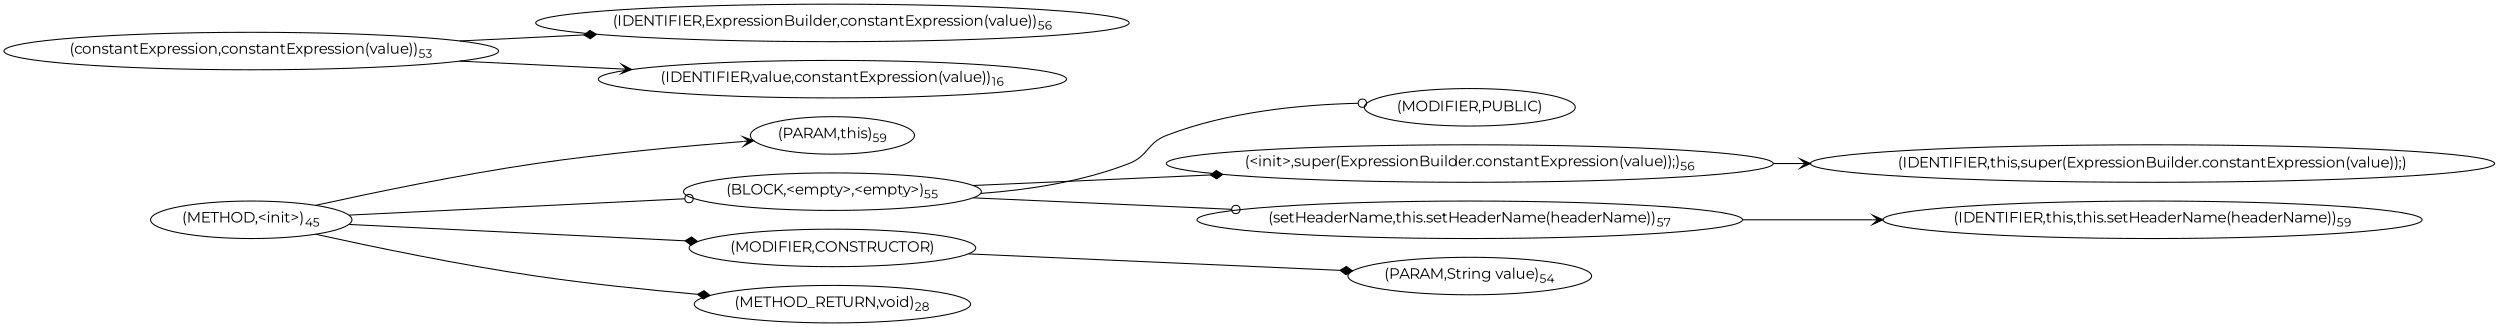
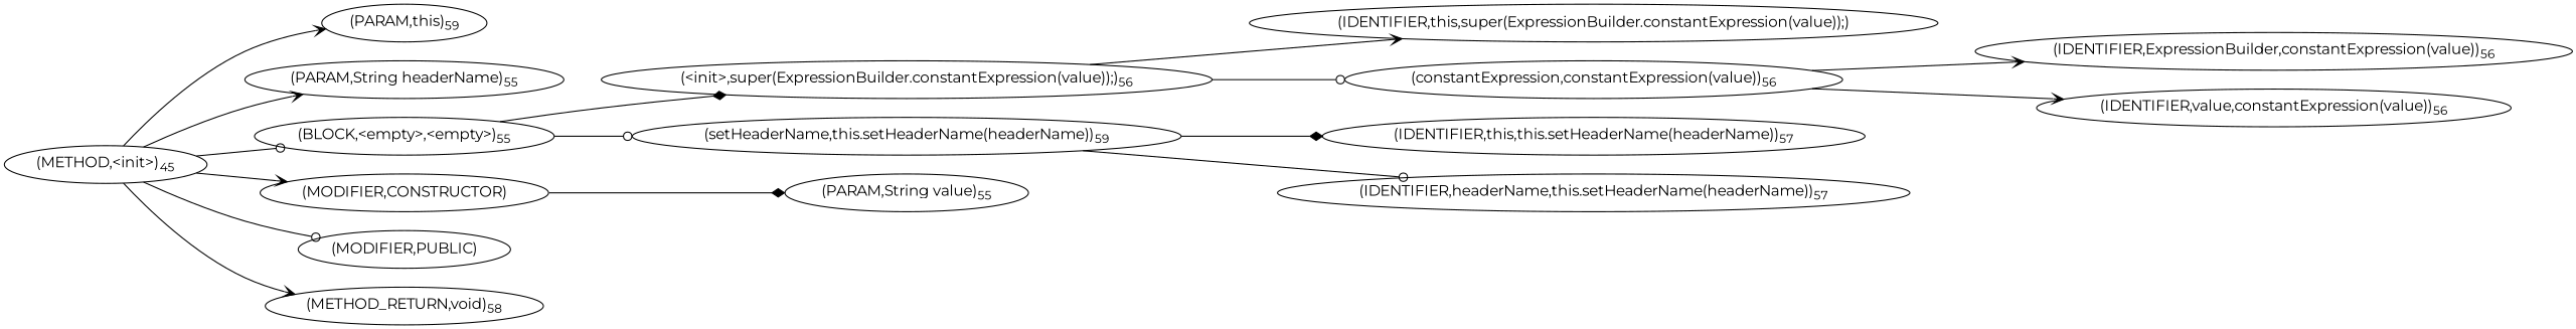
  digraph {
    fontname=Montserrat
    rankdir=LR
    node [fontname=Montserrat]
    edge [arrowhead=vee fontname=Montserrat]
    n1 [label=<(METHOD,&lt;init&gt;)<SUB>45</SUB>>]
    n2 [label=<(PARAM,this)<SUB>59</SUB>>]
+   n3 [label=<(PARAM,String headerName)<SUB>55</SUB>>]
    n4 [label=<(BLOCK,&lt;empty&gt;,&lt;empty&gt;)<SUB>55</SUB>>]
    n5 [label=<(MODIFIER,CONSTRUCTOR)>]
    n6 [label=<(MODIFIER,PUBLIC)>]
-   n7 [label=<(METHOD_RETURN,void)<SUB>28</SUB>>]
-   n8 [label=<(PARAM,String value)<SUB>54</SUB>>]
+   n7 [label=<(METHOD_RETURN,void)<SUB>58</SUB>>]
+   n8 [label=<(PARAM,String value)<SUB>55</SUB>>]
    n9 [label=<(&lt;init&gt;,super(ExpressionBuilder.constantExpression(value));)<SUB>56</SUB>>]
-   n10 [label=<(setHeaderName,this.setHeaderName(headerName))<SUB>57</SUB>>]
+   n10 [label=<(setHeaderName,this.setHeaderName(headerName))<SUB>59</SUB>>]
    n11 [label=<(IDENTIFIER,this,super(ExpressionBuilder.constantExpression(value));)>]
-   n12 [label=<(constantExpression,constantExpression(value))<SUB>53</SUB>>]
-   n13 [label=<(IDENTIFIER,this,this.setHeaderName(headerName))<SUB>59</SUB>>]
+   n12 [label=<(constantExpression,constantExpression(value))<SUB>56</SUB>>]
+   n13 [label=<(IDENTIFIER,this,this.setHeaderName(headerName))<SUB>57</SUB>>]
+   n14 [label=<(IDENTIFIER,headerName,this.setHeaderName(headerName))<SUB>57</SUB>>]
    n15 [label=<(IDENTIFIER,ExpressionBuilder,constantExpression(value))<SUB>56</SUB>>]
-   n16 [label=<(IDENTIFIER,value,constantExpression(value))<SUB>16</SUB>>]
+   n16 [label=<(IDENTIFIER,value,constantExpression(value))<SUB>56</SUB>>]
    n1 -> n2
+   n1 -> n3
    n1 -> n4 [arrowhead=odot]
-   n1 -> n5 [arrowhead=diamond]
-   n4 -> n6 [arrowhead=odot]
-   n1 -> n7 [arrowhead=diamond]
+   n1 -> n5
+   n1 -> n6 [arrowhead=odot]
+   n1 -> n7
    n4 -> n9 [arrowhead=diamond]
    n4 -> n10 [arrowhead=odot]
    n5 -> n8 [arrowhead=diamond]
    n9 -> n11
-   n10 -> n13
-   n12 -> n15 [arrowhead=diamond]
+   n9 -> n12 [arrowhead=odot]
+   n10 -> n13 [arrowhead=diamond]
+   n10 -> n14 [arrowhead=odot]
+   n12 -> n15
    n12 -> n16
  }
